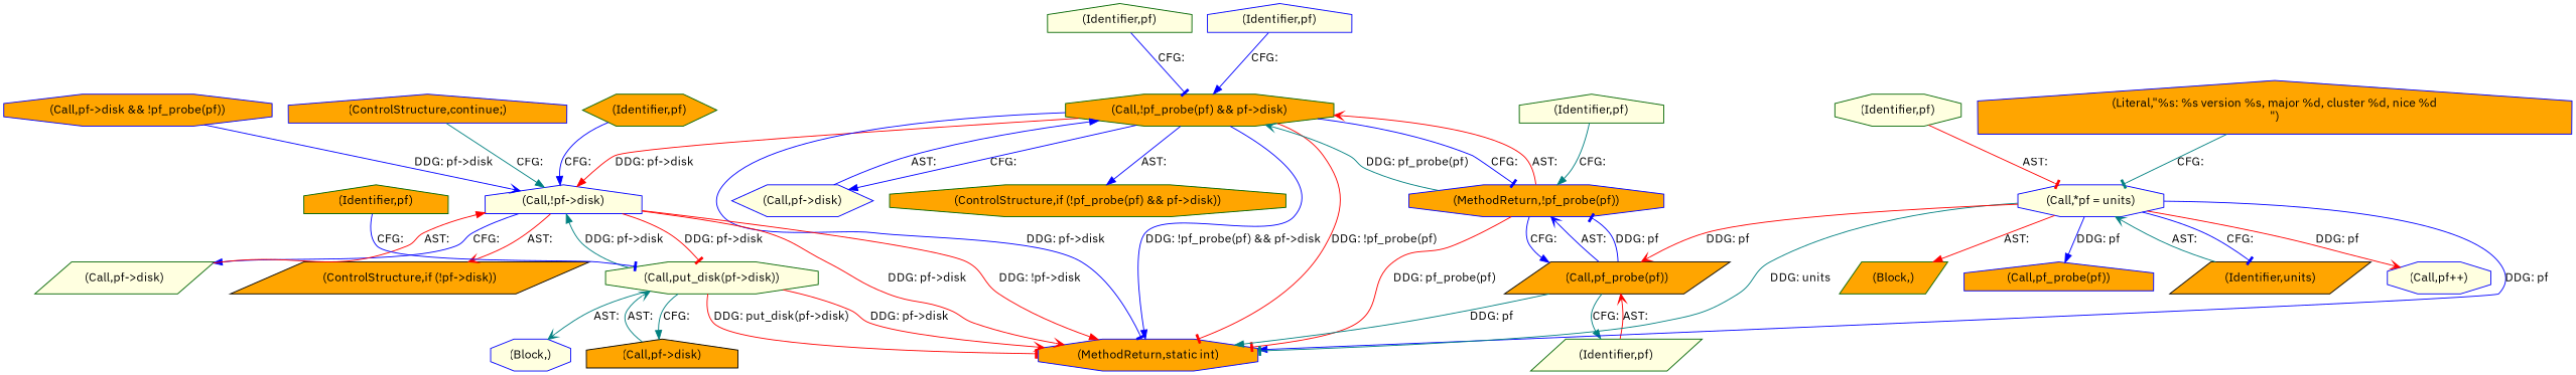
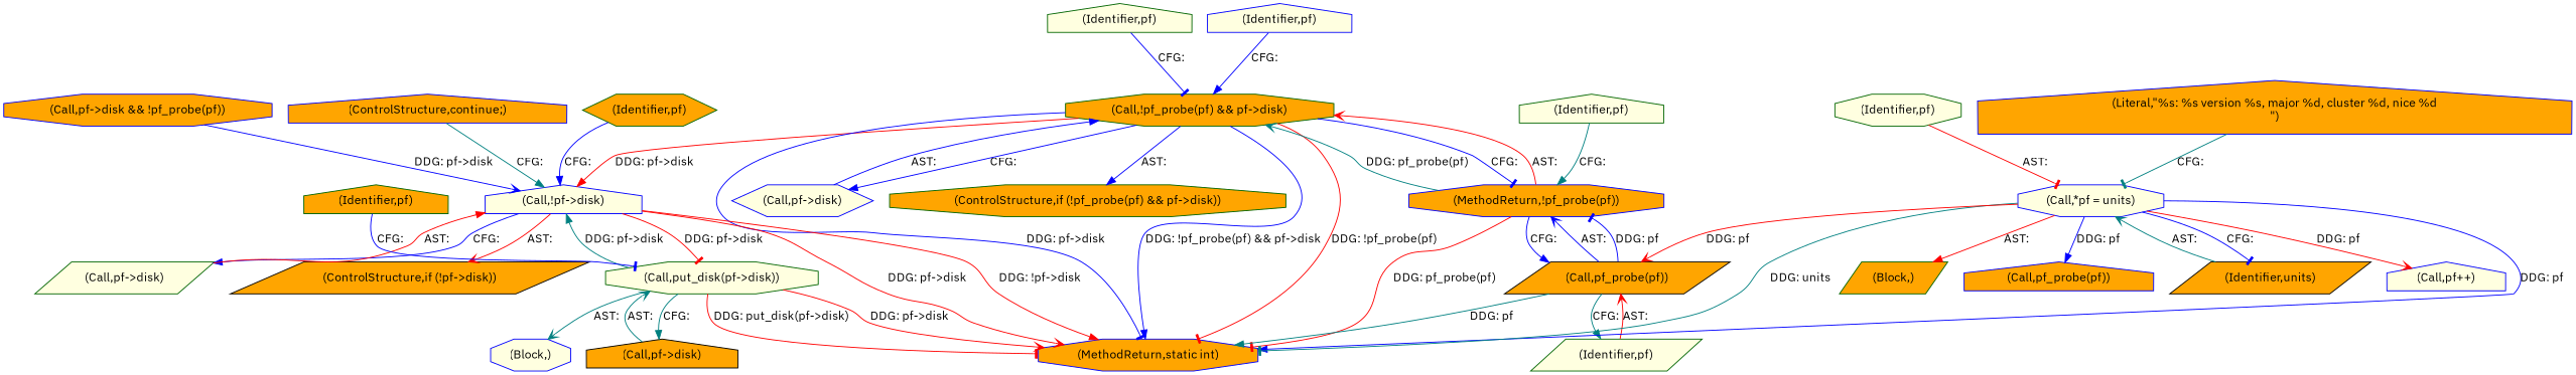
  digraph {
    fontname="IBM Plex Sans"
    node [color=blue fillcolor=orange fontname="IBM Plex Sans" shape=octagon style=filled]
    edge [arrowhead=normal color=blue fontname="IBM Plex Sans"]
    n1 [color=darkgreen label="(Call,!pf_probe(pf) && pf->disk)"]
    n2 [label="(MethodReturn,!pf_probe(pf))"]
    n3 [fillcolor=lightyellow label="(Call,!pf->disk)" shape=house]
    n4 [color=darkgreen label="(ControlStructure,if (!pf_probe(pf) && pf->disk))"]
    n5 [fillcolor=lightyellow label="(Call,pf->disk)" shape=hexagon]
    n6 [label="(MethodReturn,static int)"]
    n7 [color=black label="(Call,pf_probe(pf))" shape=parallelogram]
    n8 [color=darkgreen fillcolor=lightyellow label="(Call,put_disk(pf->disk))"]
    n9 [color=darkgreen fillcolor=lightyellow label="(Call,pf->disk)" shape=parallelogram]
    n10 [color=black label="(ControlStructure,if (!pf->disk))" shape=parallelogram]
    n11 [color=darkgreen fillcolor=lightyellow label="(Identifier,pf)" shape=parallelogram]
    n12 [fillcolor=lightyellow label="(Call,*pf = units)"]
    n13 [color=darkgreen label="(Block,)" shape=parallelogram]
    n14 [label="(Call,pf_probe(pf))" shape=house]
    n15 [color=black label="(Identifier,units)" shape=parallelogram]
-   n16 [fillcolor=lightyellow label="(Call,pf++)"]
+   n16 [fillcolor=lightyellow label="(Call,pf++)" shape=house]
    n17 [color=black label="(Call,pf->disk)" shape=house]
    n18 [fillcolor=lightyellow label="(Block,)"]
    n19 [color=darkgreen fillcolor=lightyellow label="(Identifier,pf)" shape=house]
    n20 [color=darkgreen fillcolor=lightyellow label="(Identifier,pf)"]
    n21 [color=darkgreen label="(Identifier,pf)" shape=house]
    n22 [label="(Literal,\"%s: %s version %s, major %d, cluster %d, nice %d\n\")" shape=house]
    n23 [label="(ControlStructure,continue;)" shape=house]
    n24 [color=darkgreen label="(Identifier,pf)" shape=hexagon]
    n25 [fillcolor=lightyellow label="(Identifier,pf)" shape=house]
    n26 [color=darkgreen fillcolor=lightyellow label="(Identifier,pf)" shape=house]
    n27 [label="(Call,pf->disk && !pf_probe(pf))"]
    n1 -> n2 [arrowhead=tee label="CFG: "]
    n1 -> n3 [color=red label="DDG: pf->disk"]
    n1 -> n4 [label="AST: "]
    n1 -> n5 [label="CFG: "]
    n1 -> n6 [arrowhead=tee color=red label="DDG: !pf_probe(pf)"]
    n1 -> n6 [arrowhead=tee label="DDG: pf->disk"]
    n1 -> n6 [label="DDG: !pf_probe(pf) && pf->disk"]
    n2 -> n1 [arrowhead=vee color=red label="AST: "]
    n2 -> n1 [arrowhead=vee color=teal label="DDG: pf_probe(pf)"]
    n2 -> n6 [arrowhead=tee color=red label="DDG: pf_probe(pf)"]
    n2 -> n7 [label="CFG: "]
    n3 -> n6 [arrowhead=vee color=red label="DDG: pf->disk"]
    n3 -> n6 [color=red label="DDG: !pf->disk"]
    n3 -> n8 [arrowhead=tee color=red label="DDG: pf->disk"]
    n3 -> n9 [label="CFG: "]
    n3 -> n10 [arrowhead=vee color=red label="AST: "]
    n5 -> n1 [label="AST: "]
    n7 -> n2 [arrowhead=vee label="AST: "]
    n7 -> n2 [arrowhead=tee label="DDG: pf"]
    n7 -> n6 [color=teal label="DDG: pf"]
    n7 -> n11 [color=teal label="CFG: "]
    n8 -> n3 [color=teal label="DDG: pf->disk"]
    n8 -> n6 [arrowhead=tee color=red label="DDG: put_disk(pf->disk)"]
    n8 -> n6 [arrowhead=vee color=red label="DDG: pf->disk"]
    n8 -> n17 [color=teal label="CFG: "]
    n8 -> n18 [arrowhead=vee color=teal label="AST: "]
    n9 -> n3 [color=red label="AST: "]
    n11 -> n7 [arrowhead=vee color=red label="AST: "]
    n12 -> n6 [label="DDG: pf"]
    n12 -> n6 [arrowhead=tee color=teal label="DDG: units"]
    n12 -> n7 [arrowhead=vee color=red label="DDG: pf"]
    n12 -> n13 [color=red label="AST: "]
    n12 -> n14 [label="DDG: pf"]
    n12 -> n15 [arrowhead=tee label="CFG: "]
    n12 -> n16 [arrowhead=vee color=red label="DDG: pf"]
    n15 -> n12 [arrowhead=vee color=teal label="AST: "]
    n17 -> n8 [arrowhead=vee color=teal label="AST: "]
    n19 -> n1 [arrowhead=tee label="CFG: "]
    n20 -> n12 [arrowhead=tee color=red label="AST: "]
    n21 -> n8 [arrowhead=tee label="CFG: "]
    n22 -> n12 [arrowhead=tee color=teal label="CFG: "]
    n23 -> n3 [color=teal label="CFG: "]
    n24 -> n3 [label="CFG: "]
    n25 -> n1 [label="CFG: "]
    n26 -> n2 [color=teal label="CFG: "]
    n27 -> n3 [arrowhead=vee label="DDG: pf->disk"]
  }
